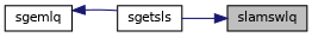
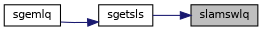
  digraph {
    rankdir=RL
    node [color=black fillcolor=white fontname=Helvetica fontsize=10 shape=record style=filled]
    edge [color=midnightblue dir=back fontname=Helvetica fontsize=10 labelfontname=Helvetica labelfontsize=10 style=solid]
    n1 [fillcolor=grey75 fontcolor=black height=0.2 label=slamswlq width=0.4]
    n2 [height=0.2 label=sgetsls width=0.4]
    n3 [height=0.2 label=sgemlq width=0.4]
    n1 -> n2
-   n3 -> n2
+   n2 -> n3
  }
